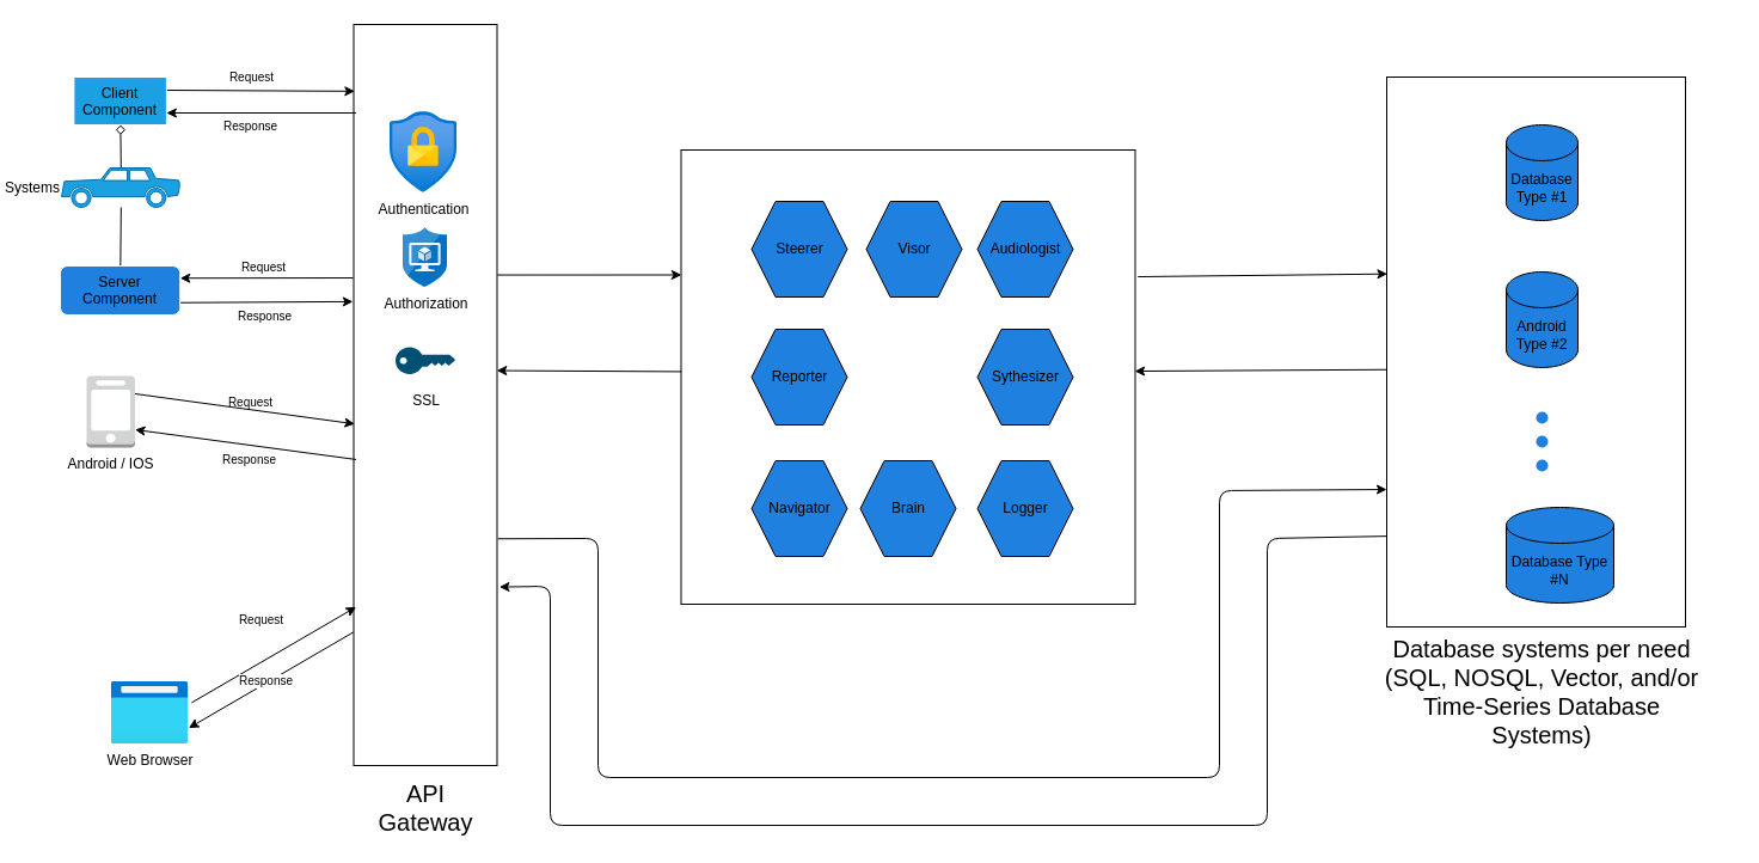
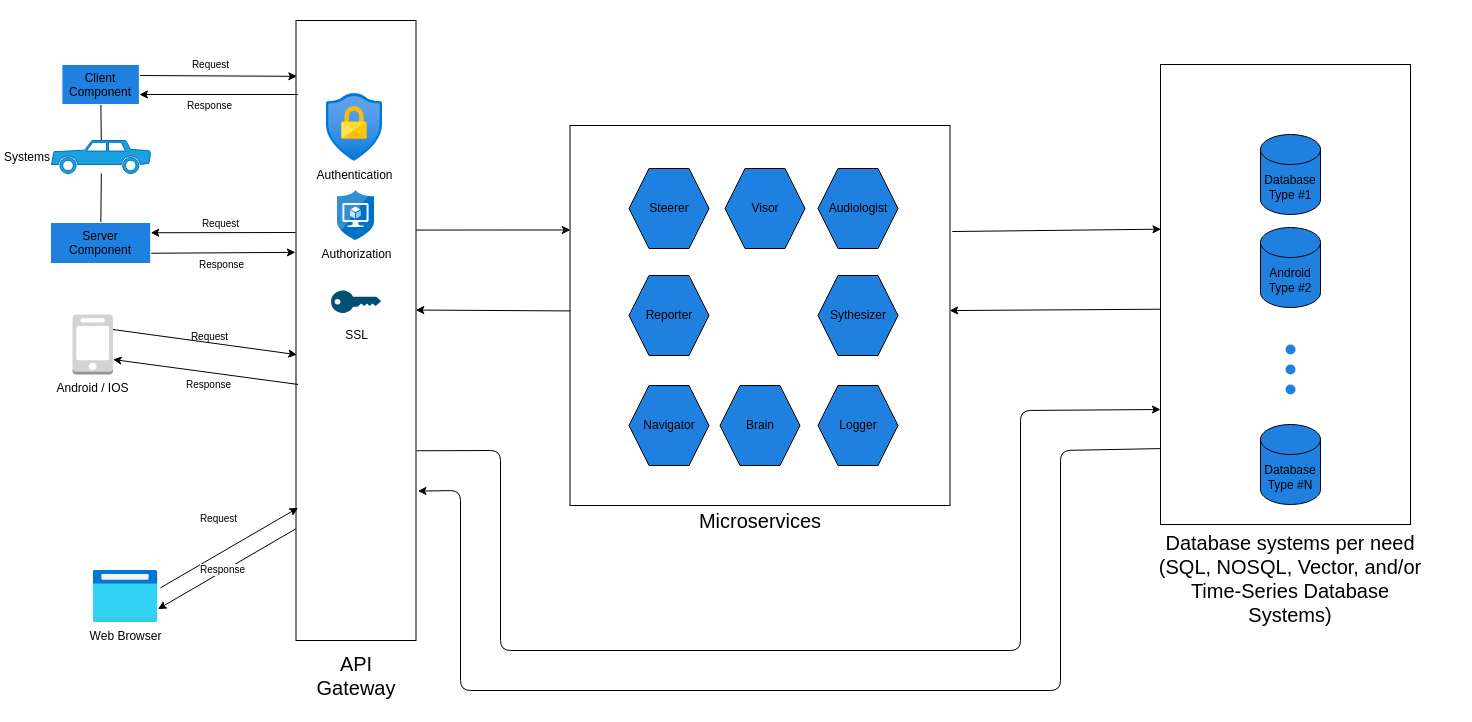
  <mxCell id="0" />
  <mxCell id="1" parent="0" />
  <mxCell id="2" value="" style="edgeStyle=none;html=1;fontSize=10;fontColor=#FFFFFF;endArrow=none;endFill=0;" parent="1" source="56" target="25" edge="1"><mxGeometry relative="1" as="geometry"><Array as="points" /></mxGeometry></mxCell>
  <mxCell id="3" style="edgeStyle=none;html=1;exitX=1;exitY=0.25;exitDx=0;exitDy=0;exitPerimeter=0;entryX=0.007;entryY=0.539;entryDx=0;entryDy=0;entryPerimeter=0;fontSize=25;fontColor=#FFFFFF;endArrow=classic;endFill=1;" parent="1" source="7" target="11" edge="1"><mxGeometry relative="1" as="geometry" /></mxCell>
  <mxCell id="4" value="Request" style="edgeLabel;html=1;align=center;verticalAlign=middle;resizable=0;points=[];fontSize=10;fontColor=default;labelBackgroundColor=none;" parent="3" vertex="1" connectable="0"><mxGeometry x="0.321" y="-2" relative="1" as="geometry"><mxPoint x="-26" y="-12" as="offset" /></mxGeometry></mxCell>
  <mxCell id="5" style="edgeStyle=none;html=1;exitX=0.017;exitY=0.587;exitDx=0;exitDy=0;exitPerimeter=0;entryX=1;entryY=0.75;entryDx=0;entryDy=0;entryPerimeter=0;fontSize=10;fontColor=#FFFFFF;endArrow=classic;endFill=1;" parent="1" source="11" target="7" edge="1"><mxGeometry relative="1" as="geometry" /></mxCell>
  <mxCell id="6" value="Response" style="edgeLabel;html=1;align=center;verticalAlign=middle;resizable=0;points=[];fontSize=10;fontColor=default;labelBackgroundColor=none;" parent="5" vertex="1" connectable="0"><mxGeometry x="-0.172" y="3" relative="1" as="geometry"><mxPoint x="-13" y="7" as="offset" /></mxGeometry></mxCell>
  <mxCell id="7" value="Android / IOS" style="outlineConnect=0;dashed=0;verticalLabelPosition=bottom;verticalAlign=top;align=center;html=1;shape=mxgraph.aws3.mobile_client;fillColor=#D2D3D3;gradientColor=none;" parent="1" vertex="1"><mxGeometry x="42" y="314" width="40.5" height="60" as="geometry" /></mxCell>
  <mxCell id="8" value="Web Browser" style="aspect=fixed;html=1;points=[];align=center;image;fontSize=12;image=img/lib/azure2/general/Browser.svg;labelBackgroundColor=none;" parent="1" vertex="1"><mxGeometry x="62.5" y="570" width="65" height="52" as="geometry" /></mxCell>
- <mxCell id="9" value="" style="edgeStyle=none;html=1;fontSize=10;fontColor=#FFFFFF;endArrow=diamond;endFill=0;" parent="1" source="56" target="24" edge="1"><mxGeometry relative="1" as="geometry"><Array as="points" /></mxGeometry></mxCell>
+ <mxCell id="9" value="" style="edgeStyle=none;html=1;fontSize=10;fontColor=#FFFFFF;endArrow=none;endFill=0;" parent="1" source="56" target="24" edge="1"><mxGeometry relative="1" as="geometry"><Array as="points" /></mxGeometry></mxCell>
  <mxCell id="10" style="edgeStyle=none;html=1;entryX=0.001;entryY=0.275;entryDx=0;entryDy=0;entryPerimeter=0;exitX=1.002;exitY=0.338;exitDx=0;exitDy=0;exitPerimeter=0;" parent="1" source="11" target="27" edge="1"><mxGeometry relative="1" as="geometry"><mxPoint x="397.5" y="230" as="sourcePoint" /></mxGeometry></mxCell>
  <mxCell id="11" value="" style="rounded=0;whiteSpace=wrap;html=1;labelBackgroundColor=none;fontColor=#FFFFFF;fontSize=25;fillColor=none;" parent="1" vertex="1"><mxGeometry x="265.5" y="20" width="120" height="620" as="geometry" /></mxCell>
  <mxCell id="12" style="edgeStyle=none;html=1;exitX=1.036;exitY=0.335;exitDx=0;exitDy=0;exitPerimeter=0;entryX=0.017;entryY=0.786;entryDx=0;entryDy=0;entryPerimeter=0;fontSize=25;fontColor=#FFFFFF;endArrow=classic;endFill=1;" parent="1" source="8" target="11" edge="1"><mxGeometry relative="1" as="geometry"><mxPoint x="85.46" y="608.88" as="sourcePoint" /><mxPoint x="226.3" y="609.06" as="targetPoint" /></mxGeometry></mxCell>
  <mxCell id="13" value="Request" style="edgeLabel;align=center;verticalAlign=middle;resizable=0;points=[];fontSize=10;fontColor=default;labelBackgroundColor=none;html=1;" parent="12" vertex="1" connectable="0"><mxGeometry x="0.321" y="-2" relative="1" as="geometry"><mxPoint x="-34" y="-19" as="offset" /></mxGeometry></mxCell>
  <mxCell id="14" style="edgeStyle=none;html=1;exitX=-0.002;exitY=0.82;exitDx=0;exitDy=0;exitPerimeter=0;entryX=1;entryY=0.742;entryDx=0;entryDy=0;entryPerimeter=0;fontSize=10;fontColor=#FFFFFF;endArrow=classic;endFill=1;" parent="1" source="11" target="8" edge="1"><mxGeometry relative="1" as="geometry"><mxPoint x="227.5" y="638.82" as="sourcePoint" /><mxPoint x="85.46" y="638.88" as="targetPoint" /></mxGeometry></mxCell>
  <mxCell id="15" value="Response" style="edgeLabel;html=1;align=center;verticalAlign=middle;resizable=0;points=[];fontSize=10;fontColor=default;" parent="14" vertex="1" connectable="0"><mxGeometry x="-0.172" y="3" relative="1" as="geometry"><mxPoint x="-18" y="4" as="offset" /></mxGeometry></mxCell>
  <mxCell id="16" style="edgeStyle=none;html=1;fontSize=10;fontColor=#FFFFFF;endArrow=classic;endFill=1;exitX=1;exitY=0.75;exitDx=0;exitDy=0;entryX=-0.005;entryY=0.403;entryDx=0;entryDy=0;entryPerimeter=0;" parent="1" source="25" edge="1"><mxGeometry relative="1" as="geometry"><mxPoint x="27.5" y="182" as="sourcePoint" /><mxPoint x="264.9" y="251.86" as="targetPoint" /><Array as="points" /></mxGeometry></mxCell>
  <mxCell id="17" value="Response" style="edgeLabel;html=1;align=center;verticalAlign=middle;resizable=0;points=[];fontSize=10;fontColor=default;labelBackgroundColor=none;" parent="16" vertex="1" connectable="0"><mxGeometry x="-0.172" y="3" relative="1" as="geometry"><mxPoint x="10" y="14" as="offset" /></mxGeometry></mxCell>
  <mxCell id="18" style="edgeStyle=none;html=1;entryX=1;entryY=0.25;entryDx=0;entryDy=0;fontSize=25;fontColor=#FFFFFF;endArrow=classic;endFill=1;exitX=-0.005;exitY=0.371;exitDx=0;exitDy=0;exitPerimeter=0;" parent="1" target="25" edge="1"><mxGeometry relative="1" as="geometry"><mxPoint x="264.9" y="232.02" as="sourcePoint" /><mxPoint x="67.5" y="204.44" as="targetPoint" /><Array as="points" /></mxGeometry></mxCell>
  <mxCell id="19" value="Request" style="edgeLabel;html=1;align=center;verticalAlign=middle;resizable=0;points=[];fontSize=10;fontColor=default;labelBackgroundColor=none;" parent="18" vertex="1" connectable="0"><mxGeometry x="0.321" y="-2" relative="1" as="geometry"><mxPoint x="21" y="-8" as="offset" /></mxGeometry></mxCell>
  <mxCell id="20" style="edgeStyle=none;html=1;exitX=1;exitY=0.5;exitDx=0;exitDy=0;fontSize=25;fontColor=#FFFFFF;endArrow=classic;endFill=1;entryX=0.007;entryY=0.082;entryDx=0;entryDy=0;entryPerimeter=0;" parent="1" edge="1"><mxGeometry relative="1" as="geometry"><mxPoint x="108.88" y="75" as="sourcePoint" /><mxPoint x="266.34" y="75.84" as="targetPoint" /><Array as="points" /></mxGeometry></mxCell>
  <mxCell id="21" value="Request" style="edgeLabel;html=1;align=center;verticalAlign=middle;resizable=0;points=[];fontSize=10;fontColor=default;labelBackgroundColor=none;" parent="20" vertex="1" connectable="0"><mxGeometry x="0.321" y="-2" relative="1" as="geometry"><mxPoint x="-33" y="-14" as="offset" /></mxGeometry></mxCell>
  <mxCell id="22" style="edgeStyle=none;html=1;entryX=1;entryY=0.75;entryDx=0;entryDy=0;fontSize=10;fontColor=#FFFFFF;endArrow=classic;endFill=1;" parent="1" target="24" edge="1"><mxGeometry relative="1" as="geometry"><mxPoint x="267.5" y="94" as="sourcePoint" /><mxPoint x="102.5" y="117.777" as="targetPoint" /><Array as="points" /></mxGeometry></mxCell>
  <mxCell id="23" value="Response" style="edgeLabel;html=1;align=center;verticalAlign=middle;resizable=0;points=[];fontSize=10;fontColor=default;labelBackgroundColor=none;" parent="22" vertex="1" connectable="0"><mxGeometry x="-0.172" y="3" relative="1" as="geometry"><mxPoint x="-23" y="7" as="offset" /></mxGeometry></mxCell>
- <mxCell id="24" value="Client Component" style="whiteSpace=wrap;html=1;verticalAlign=top;fillColor=#1ba1e2;strokeColor=#FFFFFF;fontColor=default;fillStyle=solid;labelBackgroundColor=none;labelBorderColor=none;" parent="1" vertex="1"><mxGeometry x="31.38" y="64" width="77.5" height="40" as="geometry" /></mxCell>
- <mxCell id="25" value="Server Component" style="whiteSpace=wrap;html=1;verticalAlign=top;fillColor=#1f80e0;strokeColor=#FFFFFF;fontColor=default;fillStyle=solid;labelBackgroundColor=none;rounded=1;" parent="1" vertex="1"><mxGeometry x="20" y="222" width="100.25" height="41" as="geometry" /></mxCell>
+ <mxCell id="24" value="Client Component" style="whiteSpace=wrap;html=1;verticalAlign=top;fillColor=#1f80e0;strokeColor=#FFFFFF;fontColor=default;fillStyle=solid;labelBackgroundColor=none;labelBorderColor=none;" parent="1" vertex="1"><mxGeometry x="31.38" y="64" width="77.5" height="40" as="geometry" /></mxCell>
+ <mxCell id="25" value="Server Component" style="whiteSpace=wrap;html=1;verticalAlign=top;fillColor=#1f80e0;strokeColor=#FFFFFF;fontColor=default;fillStyle=solid;labelBackgroundColor=none;" parent="1" vertex="1"><mxGeometry x="20" y="222" width="100.25" height="41" as="geometry" /></mxCell>
  <mxCell id="26" value="" style="group;fontSize=20;labelBackgroundColor=none;fontColor=none;noLabel=1;" parent="1" vertex="1" connectable="0"><mxGeometry x="539.5" y="125" width="380" height="410" as="geometry" /></mxCell>
  <mxCell id="27" value="" style="whiteSpace=wrap;html=1;aspect=fixed;fillColor=none;" parent="26" vertex="1"><mxGeometry width="380" height="380" as="geometry" /></mxCell>
  <mxCell id="28" value="Visor" style="shape=hexagon;perimeter=hexagonPerimeter2;whiteSpace=wrap;html=1;fixedSize=1;rotation=0;fillColor=#1f80e0;" parent="26" vertex="1"><mxGeometry x="155" y="43" width="80" height="80" as="geometry" /></mxCell>
  <mxCell id="29" value="&lt;p style=&quot;white-space-collapse: preserve;&quot; dir=&quot;auto&quot;&gt;Audiologist&lt;/p&gt;" style="shape=hexagon;perimeter=hexagonPerimeter2;whiteSpace=wrap;html=1;fixedSize=1;rotation=0;fillColor=#1f80e0;" parent="26" vertex="1"><mxGeometry x="248" y="43" width="80" height="80" as="geometry" /></mxCell>
  <mxCell id="30" value="Brain" style="shape=hexagon;perimeter=hexagonPerimeter2;whiteSpace=wrap;html=1;fixedSize=1;rotation=0;fillColor=#1f80e0;" parent="26" vertex="1"><mxGeometry x="150" y="260" width="80" height="80" as="geometry" /></mxCell>
  <mxCell id="31" value="Logger" style="shape=hexagon;perimeter=hexagonPerimeter2;whiteSpace=wrap;html=1;fixedSize=1;rotation=0;fillColor=#1f80e0;" parent="26" vertex="1"><mxGeometry x="248" y="260" width="80" height="80" as="geometry" /></mxCell>
  <mxCell id="32" value="Reporter" style="shape=hexagon;perimeter=hexagonPerimeter2;whiteSpace=wrap;html=1;fixedSize=1;rotation=0;fillColor=#1f80e0;" parent="26" vertex="1"><mxGeometry x="59" y="150" width="80" height="80" as="geometry" /></mxCell>
  <mxCell id="33" value="Steerer" style="shape=hexagon;perimeter=hexagonPerimeter2;whiteSpace=wrap;html=1;fixedSize=1;rotation=0;fillColor=#1f80e0;" parent="26" vertex="1"><mxGeometry x="59" y="43" width="80" height="80" as="geometry" /></mxCell>
  <mxCell id="34" value="Sythesizer" style="shape=hexagon;perimeter=hexagonPerimeter2;whiteSpace=wrap;html=1;fixedSize=1;rotation=0;fillColor=#1f80e0;" parent="26" vertex="1"><mxGeometry x="248" y="150" width="80" height="80" as="geometry" /></mxCell>
  <mxCell id="35" value="Navigator" style="shape=hexagon;perimeter=hexagonPerimeter2;whiteSpace=wrap;html=1;fixedSize=1;rotation=0;fillColor=#1f80e0;" parent="26" vertex="1"><mxGeometry x="59" y="260" width="80" height="80" as="geometry" /></mxCell>
+ <mxCell id="36" value="&lt;font style=&quot;font-size: 20px;&quot;&gt;Microservices&lt;/font&gt;" style="text;html=1;strokeColor=none;fillColor=none;align=center;verticalAlign=middle;whiteSpace=wrap;rounded=0;fontColor=default;" parent="26" vertex="1"><mxGeometry x="115" y="380" width="150" height="30" as="geometry" /></mxCell>
  <mxCell id="37" style="edgeStyle=none;html=1;exitX=0.001;exitY=0.488;exitDx=0;exitDy=0;exitPerimeter=0;entryX=0.998;entryY=0.467;entryDx=0;entryDy=0;entryPerimeter=0;" parent="1" source="27" target="11" edge="1"><mxGeometry relative="1" as="geometry"><mxPoint x="395.5" y="323.22" as="sourcePoint" /><mxPoint x="407.5" y="310" as="targetPoint" /></mxGeometry></mxCell>
  <mxCell id="38" style="edgeStyle=none;html=1;entryX=0.002;entryY=0.358;entryDx=0;entryDy=0;entryPerimeter=0;exitX=1.006;exitY=0.279;exitDx=0;exitDy=0;exitPerimeter=0;" parent="1" source="27" target="41" edge="1"><mxGeometry relative="1" as="geometry"><mxPoint x="897.5" y="550" as="sourcePoint" /><mxPoint x="1158.36" y="550.58" as="targetPoint" /></mxGeometry></mxCell>
  <mxCell id="39" style="edgeStyle=none;html=1;exitX=0.001;exitY=0.532;exitDx=0;exitDy=0;entryX=0.999;entryY=0.487;entryDx=0;entryDy=0;exitPerimeter=0;entryPerimeter=0;" parent="1" source="41" target="27" edge="1"><mxGeometry relative="1" as="geometry"><mxPoint x="1169.5" y="660.76" as="sourcePoint" /><mxPoint x="909.5" y="660.76" as="targetPoint" /></mxGeometry></mxCell>
  <mxCell id="40" value="" style="group;labelBackgroundColor=none;fontColor=default;fontSize=12;" parent="1" vertex="1" connectable="0"><mxGeometry x="1090" y="64" width="330" height="557" as="geometry" /></mxCell>
  <mxCell id="41" value="" style="rounded=0;whiteSpace=wrap;html=1;labelBackgroundColor=none;fontSize=10;fontColor=#FFFFFF;fillColor=none;movable=1;resizable=1;rotatable=1;deletable=1;editable=1;connectable=1;" parent="40" vertex="1"><mxGeometry x="40" width="250" height="460" as="geometry" /></mxCell>
- <mxCell id="42" value="Database Type #1" style="shape=cylinder3;whiteSpace=wrap;html=1;boundedLbl=1;backgroundOutline=1;size=15;fillColor=#1f80e0;" parent="40" vertex="1"><mxGeometry x="140" y="40" width="60" height="80" as="geometry" /></mxCell>
+ <mxCell id="42" value="Database Type #1" style="shape=cylinder3;whiteSpace=wrap;html=1;boundedLbl=1;backgroundOutline=1;size=15;fillColor=#1f80e0;" parent="40" vertex="1"><mxGeometry x="140" y="70" width="60" height="80" as="geometry" /></mxCell>
  <mxCell id="43" value="Android Type #2" style="shape=cylinder3;whiteSpace=wrap;html=1;boundedLbl=1;backgroundOutline=1;size=15;fillColor=#1f80e0;fontColor=default;" parent="40" vertex="1"><mxGeometry x="140" y="163" width="60" height="80" as="geometry" /></mxCell>
- <mxCell id="44" value="Database Type #N" style="shape=cylinder3;whiteSpace=wrap;html=1;boundedLbl=1;backgroundOutline=1;size=15;fillColor=#1f80e0;" parent="40" vertex="1"><mxGeometry x="140" y="360" width="90" height="80" as="geometry" /></mxCell>
+ <mxCell id="44" value="Database Type #N" style="shape=cylinder3;whiteSpace=wrap;html=1;boundedLbl=1;backgroundOutline=1;size=15;fillColor=#1f80e0;" parent="40" vertex="1"><mxGeometry x="140" y="360" width="60" height="80" as="geometry" /></mxCell>
  <mxCell id="45" value="" style="group;rotation=90;fillColor=default;" parent="40" vertex="1" connectable="0"><mxGeometry x="145" y="300" width="50" height="10" as="geometry" /></mxCell>
  <mxCell id="46" value="" style="shape=ellipse;fillColor=#1f80e0;strokeColor=none;html=1;labelBackgroundColor=none;fontSize=10;fontColor=#FFFFFF;rotation=90;" parent="45" vertex="1"><mxGeometry x="20" y="-20" width="10" height="10" as="geometry" /></mxCell>
  <mxCell id="47" value="" style="shape=ellipse;fillColor=#1f80e0;strokeColor=none;html=1;labelBackgroundColor=none;fontSize=10;fontColor=#FFFFFF;rotation=90;" parent="45" vertex="1"><mxGeometry x="20" width="10" height="10" as="geometry" /></mxCell>
  <mxCell id="48" value="" style="shape=ellipse;fillColor=#1f80e0;strokeColor=none;html=1;labelBackgroundColor=none;fontSize=10;fontColor=#FFFFFF;rotation=90;" parent="45" vertex="1"><mxGeometry x="20" y="20" width="10" height="10" as="geometry" /></mxCell>
  <mxCell id="49" value="&lt;span&gt;Database systems per need (SQL, NOSQL, Vector, and/or Time-Series Database Systems)&lt;/span&gt;" style="text;html=1;strokeColor=none;fillColor=none;align=center;verticalAlign=middle;whiteSpace=wrap;rounded=0;labelBackgroundColor=none;fontColor=default;fontSize=20;" parent="40" vertex="1"><mxGeometry x="30" y="470" width="280" height="87" as="geometry" /></mxCell>
  <mxCell id="50" value="API Gateway" style="text;html=1;strokeColor=none;fillColor=none;align=center;verticalAlign=middle;whiteSpace=wrap;rounded=0;fontSize=20;labelBackgroundColor=none;" parent="1" vertex="1"><mxGeometry x="278.5" y="650" width="94" height="50" as="geometry" /></mxCell>
  <mxCell id="51" value="&lt;span style=&quot;font-size: 12px;&quot;&gt;SSL&lt;/span&gt;" style="points=[[0,0.5,0],[0.24,0,0],[0.5,0.28,0],[0.995,0.475,0],[0.5,0.72,0],[0.24,1,0]];verticalLabelPosition=bottom;html=1;verticalAlign=top;aspect=fixed;align=center;pointerEvents=1;shape=mxgraph.cisco19.key;fillColor=#005073;strokeColor=none;fontSize=20;" parent="1" vertex="1"><mxGeometry x="300.5" y="290" width="50" height="22.5" as="geometry" /></mxCell>
  <mxCell id="52" value="Authentication" style="aspect=fixed;html=1;points=[];align=center;image;fontSize=12;image=img/lib/azure2/security/Conditional_Access.svg;fillColor=none;imageBackground=none;fillStyle=hatch;imageBorder=none;" parent="1" vertex="1"><mxGeometry x="296" y="93" width="56.0" height="68" as="geometry" /></mxCell>
  <mxCell id="53" value="Authorization" style="aspect=fixed;html=1;points=[];align=center;image;fontSize=12;image=img/lib/mscae/Application_Security_Groups.svg;fillStyle=hatch;fillColor=none;" parent="1" vertex="1"><mxGeometry x="307" y="190" width="37" height="50" as="geometry" /></mxCell>
  <mxCell id="54" style="edgeStyle=none;html=1;entryX=0;entryY=0.75;entryDx=0;entryDy=0;exitX=1.006;exitY=0.694;exitDx=0;exitDy=0;exitPerimeter=0;" parent="1" source="11" target="41" edge="1"><mxGeometry relative="1" as="geometry"><mxPoint x="389" y="452" as="sourcePoint" /><mxPoint x="806.81" y="660" as="targetPoint" /><Array as="points"><mxPoint x="470" y="450" /><mxPoint x="470" y="650" /><mxPoint x="990" y="650" /><mxPoint x="990" y="410" /></Array></mxGeometry></mxCell>
  <mxCell id="55" style="edgeStyle=none;html=1;exitX=0;exitY=0.835;exitDx=0;exitDy=0;exitPerimeter=0;entryX=1.016;entryY=0.759;entryDx=0;entryDy=0;entryPerimeter=0;" parent="1" source="41" target="11" edge="1"><mxGeometry relative="1" as="geometry"><mxPoint x="806.81" y="740.94" as="sourcePoint" /><mxPoint x="652.19" y="740.04" as="targetPoint" /><Array as="points"><mxPoint x="1030" y="450" /><mxPoint x="1030" y="690" /><mxPoint x="430" y="690" /><mxPoint x="430" y="490" /></Array></mxGeometry></mxCell>
  <mxCell id="56" value="&amp;nbsp;Systems" style="shape=mxgraph.signs.transportation.car_2;html=1;pointerEvents=1;fillColor=#1ba1e2;strokeColor=#006EAF;verticalLabelPosition=middle;verticalAlign=middle;align=right;fillStyle=solid;fontColor=default;labelPosition=left;" parent="1" vertex="1"><mxGeometry x="21" y="140" width="100" height="33" as="geometry" /></mxCell>
